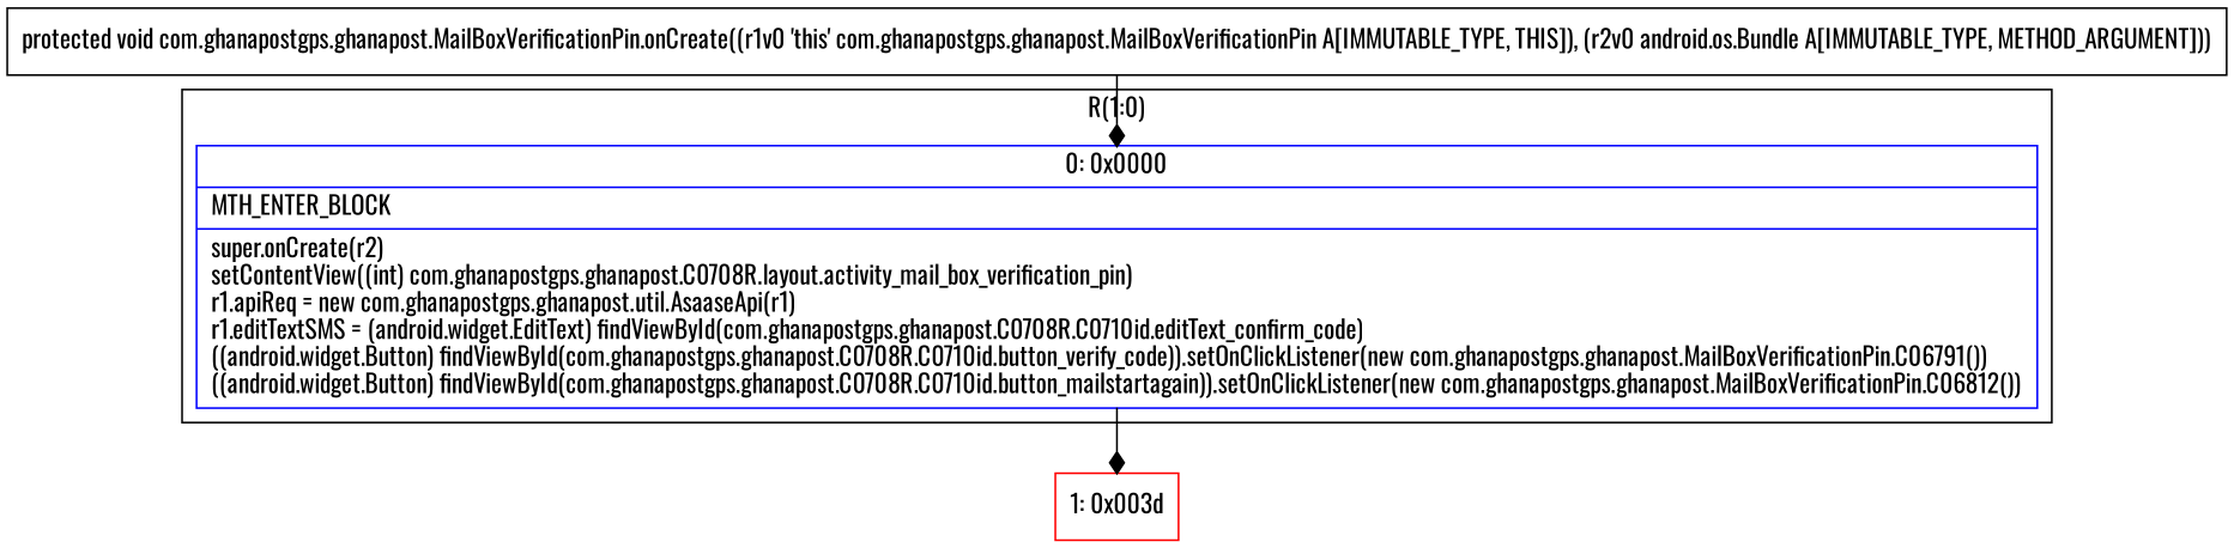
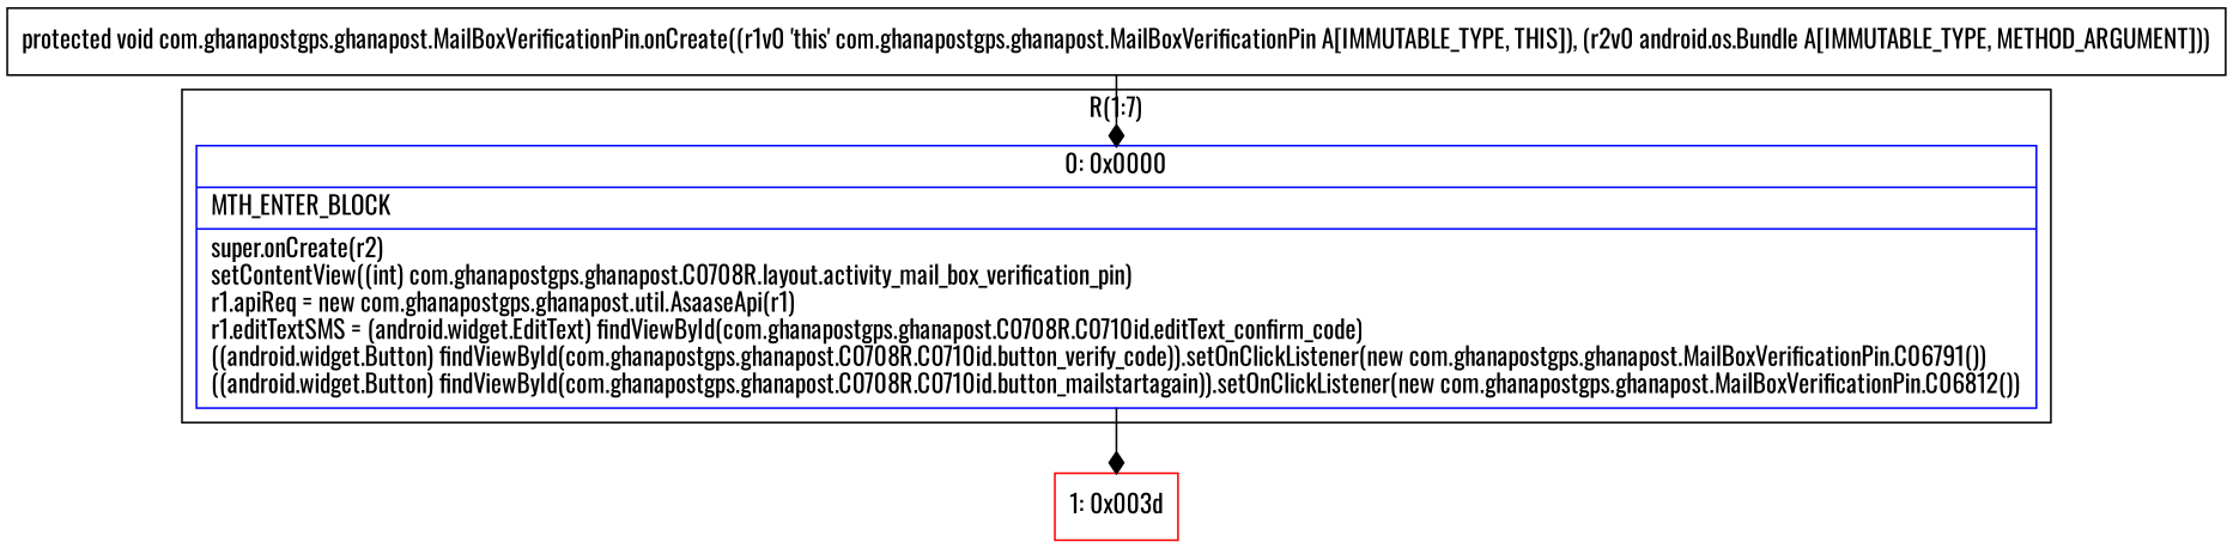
  digraph {
    fontname=Oswald
    node [shape=record fontname=Oswald]
    edge [arrowhead=diamond fontname=Oswald]
    n1 [color=blue label="{0\:\ 0x0000|MTH_ENTER_BLOCK\l|super.onCreate(r2)\lsetContentView((int) com.ghanapostgps.ghanapost.C0708R.layout.activity_mail_box_verification_pin)\lr1.apiReq = new com.ghanapostgps.ghanapost.util.AsaaseApi(r1)\lr1.editTextSMS = (android.widget.EditText) findViewById(com.ghanapostgps.ghanapost.C0708R.C0710id.editText_confirm_code)\l((android.widget.Button) findViewById(com.ghanapostgps.ghanapost.C0708R.C0710id.button_verify_code)).setOnClickListener(new com.ghanapostgps.ghanapost.MailBoxVerificationPin.C06791())\l((android.widget.Button) findViewById(com.ghanapostgps.ghanapost.C0708R.C0710id.button_mailstartagain)).setOnClickListener(new com.ghanapostgps.ghanapost.MailBoxVerificationPin.C06812())\l}"]
    n2 [color=red label="{1\:\ 0x003d}"]
    n3 [label="{protected void com.ghanapostgps.ghanapost.MailBoxVerificationPin.onCreate((r1v0 'this' com.ghanapostgps.ghanapost.MailBoxVerificationPin A[IMMUTABLE_TYPE, THIS]), (r2v0 android.os.Bundle A[IMMUTABLE_TYPE, METHOD_ARGUMENT])) }"]
    subgraph cluster_1 {
-     label="R(1:0)"
+     label="R(1:7)"
      n1
    }
    n1 -> n2
    n3 -> n1
  }
